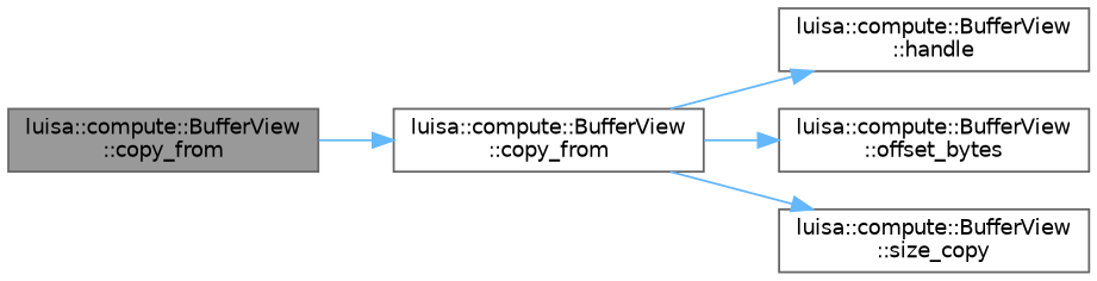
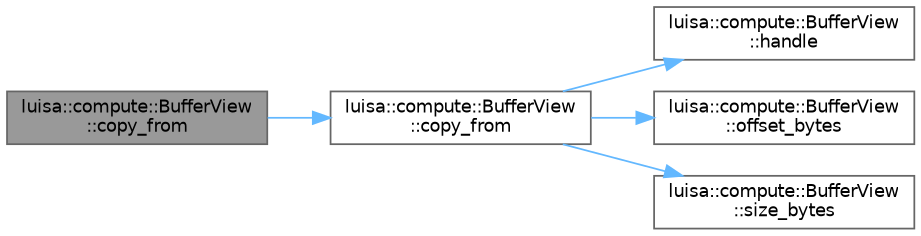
  digraph {
    rankdir=LR
    node [color=grey40 fillcolor=white fontname=Helvetica fontsize=10 shape=box style=filled]
    edge [color=steelblue1 fontname=Helvetica fontsize=10 labelfontname=Helvetica labelfontsize=10 style=solid]
    n1 [color=gray40 fillcolor=grey60 fontcolor=black height=0.2 label="luisa::compute::BufferView\l::copy_from" width=0.4]
    n2 [height=0.2 label="luisa::compute::BufferView\l::copy_from" width=0.4]
    n3 [height=0.2 label="luisa::compute::BufferView\l::handle" width=0.4]
    n4 [height=0.2 label="luisa::compute::BufferView\l::offset_bytes" width=0.4]
-   n5 [height=0.2 label="luisa::compute::BufferView\l::size_copy" width=0.4]
+   n5 [height=0.2 label="luisa::compute::BufferView\l::size_bytes" width=0.4]
    n1 -> n2
    n2 -> n3
    n2 -> n4
    n2 -> n5
  }
